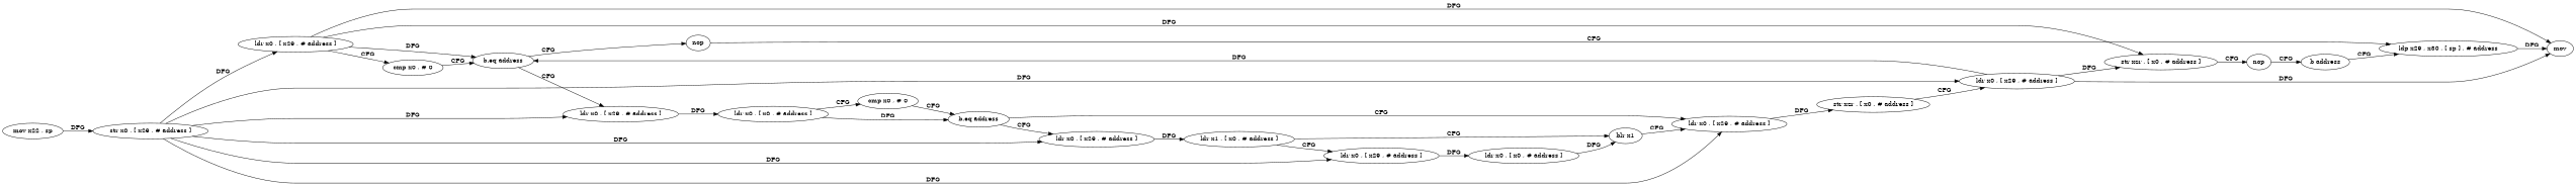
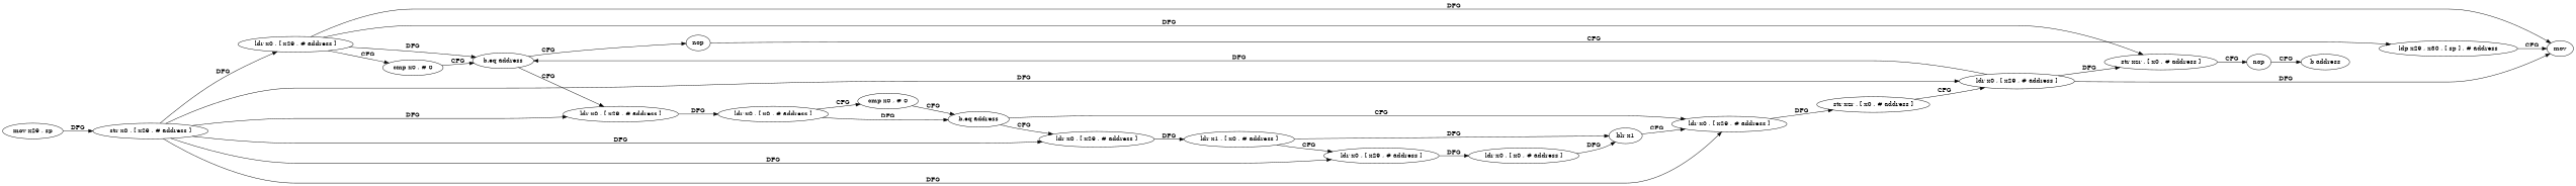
  digraph {
    rankdir=LR
-   n1 [label="mov x22 , sp"]
+   n1 [label="mov x29 , sp"]
    n2 [label="str x0 , [ x29 , # address ]"]
    n3 [label="ldr x0 , [ x29 , # address ]"]
    n4 [label="ldr x0 , [ x29 , # address ]"]
    n5 [label="ldr x0 , [ x29 , # address ]"]
    n6 [label="ldr x0 , [ x29 , # address ]"]
    n7 [label="ldr x0 , [ x29 , # address ]"]
    n8 [label="ldr x0 , [ x29 , # address ]"]
    n9 [label="cmp x0 , # 0"]
    n10 [label="b.eq address"]
    n11 [label="str xzr , [ x0 , # address ]"]
    n12 [label=mov]
    n13 [label="ldr x0 , [ x0 , # address ]"]
    n14 [label="str xzr , [ x0 , # address ]"]
    n15 [label="ldr x1 , [ x0 , # address ]"]
    n16 [label="ldr x0 , [ x0 , # address ]"]
    n17 [label=nop]
    n18 [label=nop]
    n19 [label="ldp x29 , x30 , [ sp ] , # address"]
    n20 [label="cmp x0 , # 0"]
    n21 [label="b.eq address"]
    n22 [label="blr x1"]
    n23 [label="b address"]
    n1 -> n2 [label=DFG]
    n2 -> n3 [label=DFG]
    n2 -> n4 [label=DFG]
    n2 -> n5 [label=DFG]
    n2 -> n6 [label=DFG]
    n2 -> n7 [label=DFG]
    n2 -> n8 [label=DFG]
    n3 -> n9 [label=CFG]
    n3 -> n10 [label=DFG]
    n3 -> n11 [label=DFG]
    n3 -> n12 [label=DFG]
    n4 -> n13 [label=DFG]
    n5 -> n14 [label=DFG]
    n6 -> n15 [label=DFG]
    n7 -> n10 [label=DFG]
    n7 -> n11 [label=DFG]
    n7 -> n12 [label=DFG]
    n8 -> n16 [label=DFG]
    n9 -> n10 [label=CFG]
    n10 -> n4 [label=CFG]
    n10 -> n17 [label=CFG]
    n11 -> n18 [label=CFG]
    n13 -> n20 [label=CFG]
    n13 -> n21 [label=DFG]
    n14 -> n7 [label=CFG]
    n15 -> n8 [label=CFG]
-   n15 -> n22 [label=CFG]
+   n15 -> n22 [label=DFG]
    n16 -> n22 [label=DFG]
    n17 -> n19 [label=CFG]
    n18 -> n23 [label=CFG]
-   n19 -> n12 [label=DFG]
+   n19 -> n12 [label=CFG]
    n20 -> n21 [label=CFG]
    n21 -> n5 [label=CFG]
    n21 -> n6 [label=CFG]
    n22 -> n5 [label=CFG]
-   n23 -> n19 [label=CFG]
  }
